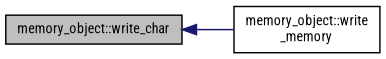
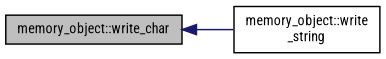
  digraph {
    rankdir=LR
    fontname="Roboto Condensed"
    node [color=black fontname="Roboto Condensed" fontsize=10 shape=record style=filled]
    n1 [fillcolor=grey75 fontcolor=black height=0.2 label="memory_object::write_char" width=0.4]
-   n2 [fillcolor=white height=0.2 label="memory_object::write\l_memory" width=0.4]
+   n2 [fillcolor=white height=0.2 label="memory_object::write\l_string" width=0.4]
    n1 -> n2 [color=midnightblue dir=back fontname="Roboto Condensed" fontsize=10 labelfontname=Helvetica labelfontsize=10 style=solid]
  }
